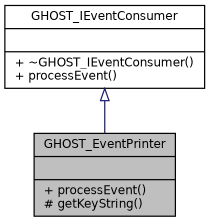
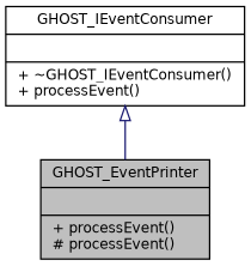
  digraph {
    node [color=black fontname=Helvetica fontsize=10 shape=record style=filled]
-   n1 [fillcolor=grey75 fontcolor=black height=0.2 label="{GHOST_EventPrinter\n||+ processEvent()\l# getKeyString()\l}" width=0.4]
+   n1 [fillcolor=grey75 fontcolor=black height=0.2 label="{GHOST_EventPrinter\n||+ processEvent()\l# processEvent()\l}" width=0.4]
    n2 [fillcolor=white height=0.2 label="{GHOST_IEventConsumer\n||+ ~GHOST_IEventConsumer()\l+ processEvent()\l}" width=0.4]
    n2 -> n1 [arrowtail=empty color=midnightblue dir=back fontname=Helvetica fontsize=10 labelfontname=Helvetica labelfontsize=10 style=solid]
  }
